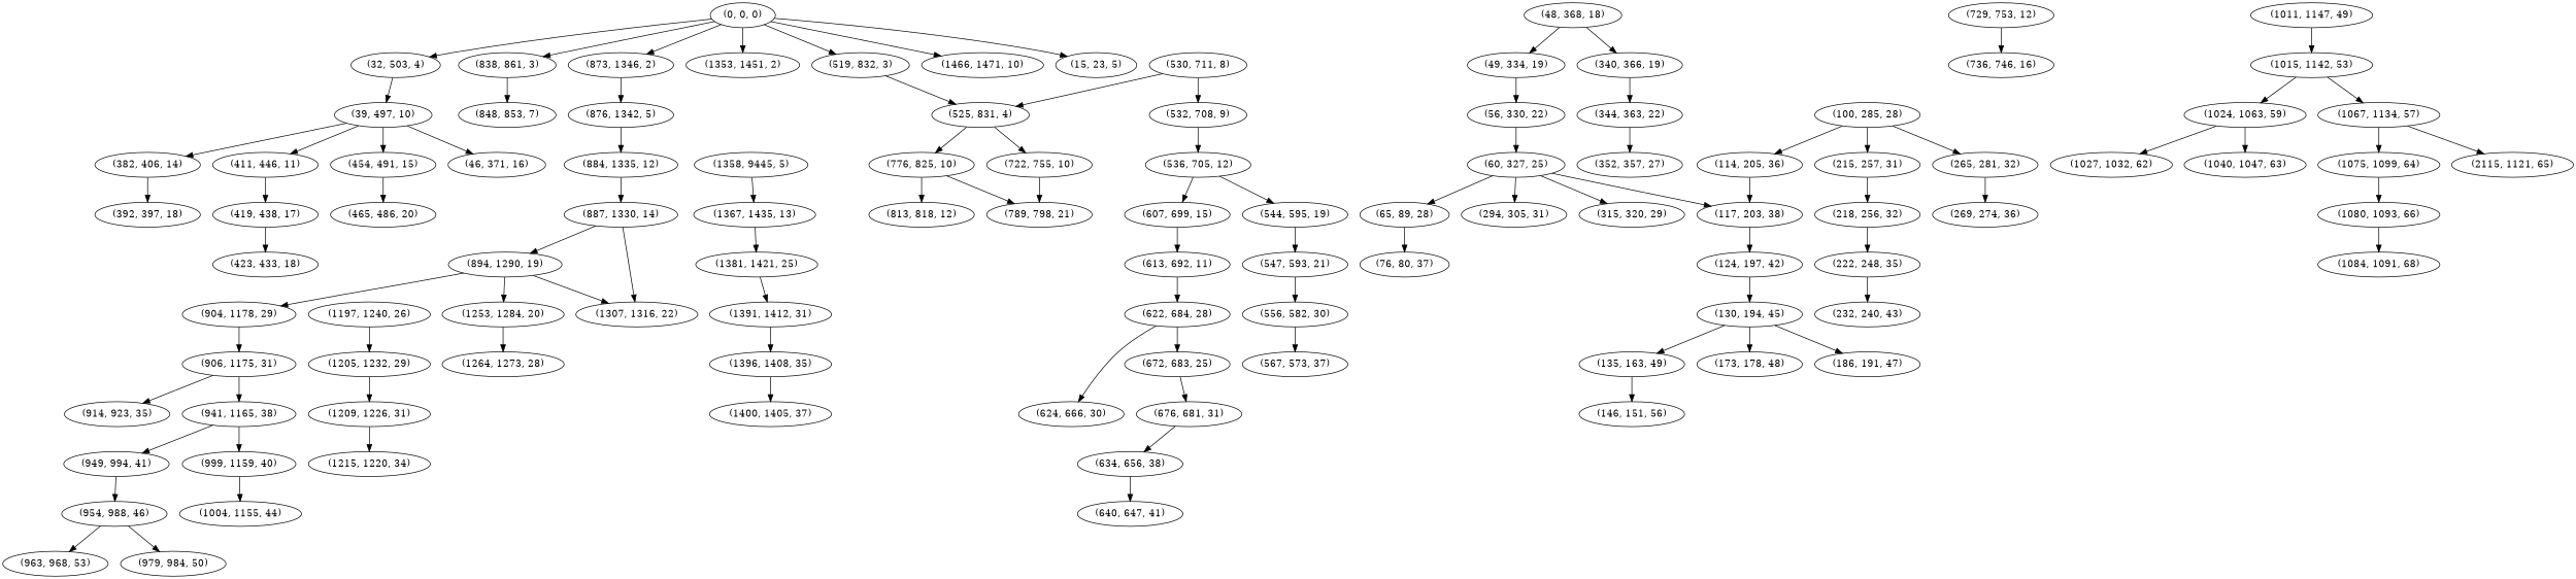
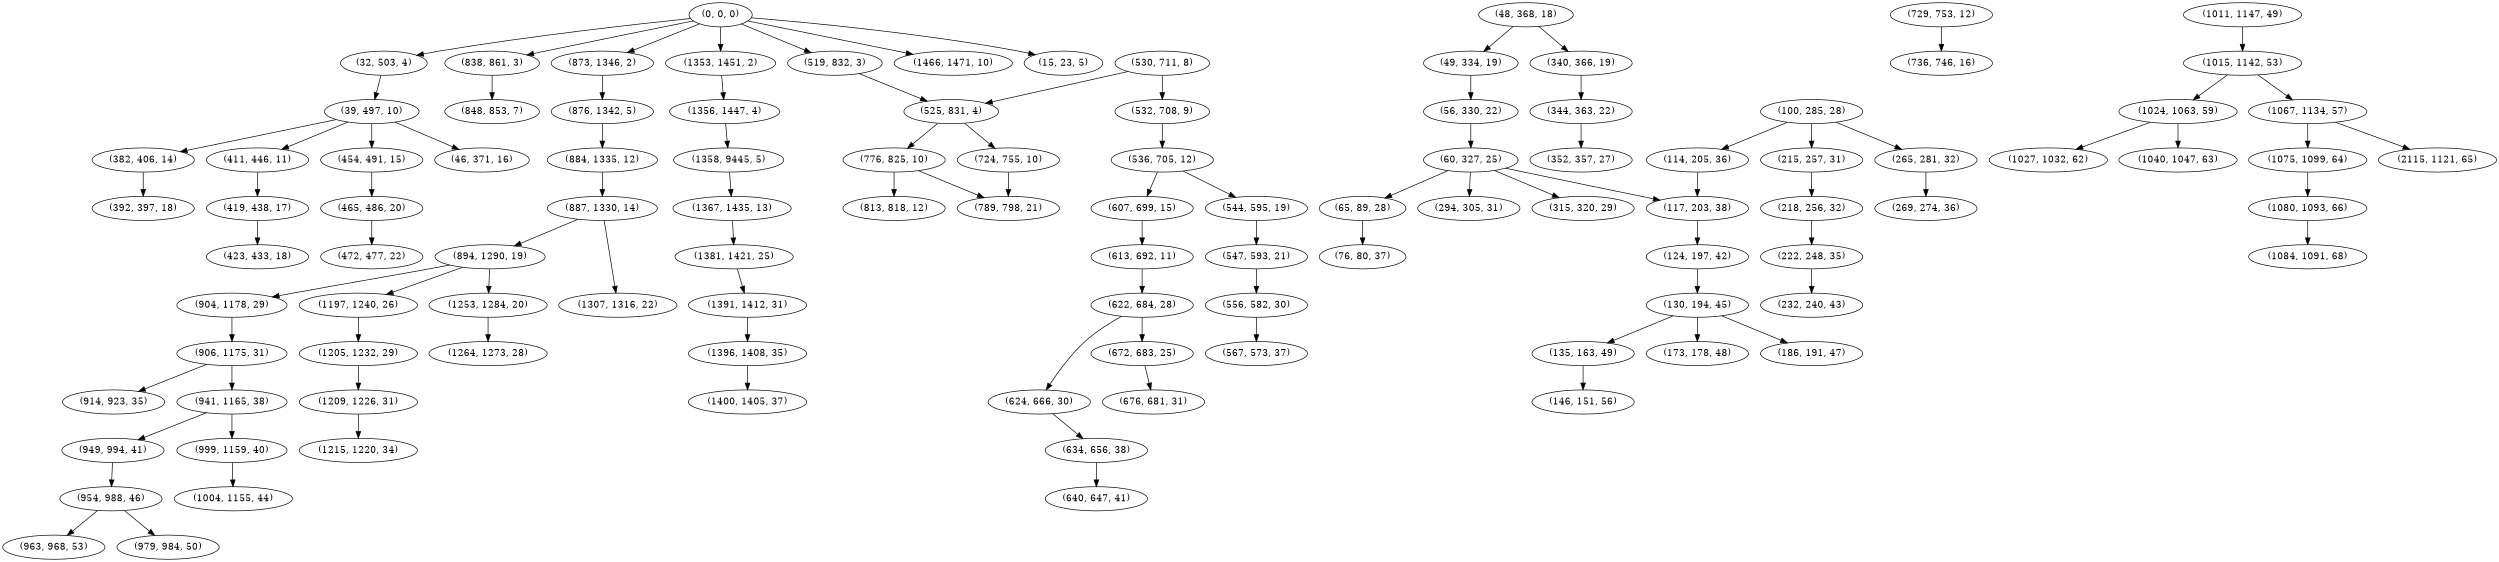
  digraph {
    "(0, 0, 0)"
    "(15, 23, 5)"
    "(32, 503, 4)"
    "(519, 832, 3)"
    "(838, 861, 3)"
    "(873, 1346, 2)"
    "(1353, 1451, 2)"
    "(1466, 1471, 10)"
    "(39, 497, 10)"
    "(525, 831, 4)"
    "(848, 853, 7)"
    "(876, 1342, 5)"
+   "(1356, 1447, 4)"
    "(46, 371, 16)"
    "(382, 406, 14)"
    "(411, 446, 11)"
    "(454, 491, 15)"
    "(392, 397, 18)"
    "(419, 438, 17)"
    "(465, 486, 20)"
    "(48, 368, 18)"
    "(49, 334, 19)"
    "(340, 366, 19)"
    "(56, 330, 22)"
    "(344, 363, 22)"
    "(60, 327, 25)"
    "(65, 89, 28)"
    "(294, 305, 31)"
    "(315, 320, 29)"
    "(117, 203, 38)"
    "(76, 80, 37)"
    "(100, 285, 28)"
    "(114, 205, 36)"
    "(215, 257, 31)"
    "(265, 281, 32)"
    "(218, 256, 32)"
    "(269, 274, 36)"
    "(124, 197, 42)"
    "(130, 194, 45)"
    "(135, 163, 49)"
    "(173, 178, 48)"
    "(186, 191, 47)"
    "(146, 151, 56)"
    "(222, 248, 35)"
    "(232, 240, 43)"
    "(352, 357, 27)"
    "(423, 433, 18)"
-   "(724, 755, 10)" [label="(722, 755, 10)"]
+   "(472, 477, 22)"
+   "(724, 755, 10)"
    "(776, 825, 10)"
    "(530, 711, 8)"
    "(532, 708, 9)"
    "(789, 798, 21)"
    "(813, 818, 12)"
    "(536, 705, 12)"
    "(544, 595, 19)"
    "(607, 699, 15)"
    "(547, 593, 21)"
    n59 [label="(613, 692, 11)"]
    "(556, 582, 30)"
    "(567, 573, 37)"
    "(622, 684, 28)"
    "(624, 666, 30)"
    n64 [label="(672, 683, 25)"]
    "(634, 656, 38)"
    "(676, 681, 31)"
    "(640, 647, 41)"
    "(729, 753, 12)"
    "(736, 746, 16)"
    "(884, 1335, 12)"
    "(887, 1330, 14)"
    "(894, 1290, 19)"
    "(1307, 1316, 22)"
    "(904, 1178, 29)"
    "(1197, 1240, 26)"
    "(1253, 1284, 20)"
    "(906, 1175, 31)"
    "(1205, 1232, 29)"
    "(1264, 1273, 28)"
    "(914, 923, 35)"
    "(941, 1165, 38)"
    "(949, 994, 41)"
    "(999, 1159, 40)"
    "(954, 988, 46)"
    "(1004, 1155, 44)"
    "(963, 968, 53)"
    "(979, 984, 50)"
    "(1011, 1147, 49)"
    "(1015, 1142, 53)"
    n90 [label="(1024, 1063, 59)"]
    "(1067, 1134, 57)"
    "(1027, 1032, 62)"
    "(1040, 1047, 63)"
    "(1075, 1099, 64)"
    n95 [label="(2115, 1121, 65)"]
    "(1080, 1093, 66)"
    "(1084, 1091, 68)"
    "(1209, 1226, 31)"
    "(1215, 1220, 34)"
    n100 [label="(1358, 9445, 5)"]
    "(1367, 1435, 13)"
    "(1381, 1421, 25)"
    "(1391, 1412, 31)"
    "(1396, 1408, 35)"
    "(1400, 1405, 37)"
    "(0, 0, 0)" -> "(15, 23, 5)"
    "(0, 0, 0)" -> "(32, 503, 4)"
    "(0, 0, 0)" -> "(519, 832, 3)"
    "(0, 0, 0)" -> "(838, 861, 3)"
    "(0, 0, 0)" -> "(873, 1346, 2)"
    "(0, 0, 0)" -> "(1353, 1451, 2)"
    "(0, 0, 0)" -> "(1466, 1471, 10)"
    "(32, 503, 4)" -> "(39, 497, 10)"
    "(519, 832, 3)" -> "(525, 831, 4)"
    "(838, 861, 3)" -> "(848, 853, 7)"
    "(873, 1346, 2)" -> "(876, 1342, 5)"
+   "(1353, 1451, 2)" -> "(1356, 1447, 4)"
    "(39, 497, 10)" -> "(46, 371, 16)"
    "(39, 497, 10)" -> "(382, 406, 14)"
    "(39, 497, 10)" -> "(411, 446, 11)"
    "(39, 497, 10)" -> "(454, 491, 15)"
    "(525, 831, 4)" -> "(724, 755, 10)"
    "(525, 831, 4)" -> "(776, 825, 10)"
    "(876, 1342, 5)" -> "(884, 1335, 12)"
+   "(1356, 1447, 4)" -> n100
    "(382, 406, 14)" -> "(392, 397, 18)"
    "(411, 446, 11)" -> "(419, 438, 17)"
    "(454, 491, 15)" -> "(465, 486, 20)"
    "(419, 438, 17)" -> "(423, 433, 18)"
+   "(465, 486, 20)" -> "(472, 477, 22)"
    "(48, 368, 18)" -> "(49, 334, 19)"
    "(48, 368, 18)" -> "(340, 366, 19)"
    "(49, 334, 19)" -> "(56, 330, 22)"
    "(340, 366, 19)" -> "(344, 363, 22)"
    "(56, 330, 22)" -> "(60, 327, 25)"
    "(344, 363, 22)" -> "(352, 357, 27)"
    "(60, 327, 25)" -> "(65, 89, 28)"
    "(60, 327, 25)" -> "(294, 305, 31)"
    "(60, 327, 25)" -> "(315, 320, 29)"
    "(60, 327, 25)" -> "(117, 203, 38)"
    "(65, 89, 28)" -> "(76, 80, 37)"
    "(117, 203, 38)" -> "(124, 197, 42)"
    "(100, 285, 28)" -> "(114, 205, 36)"
    "(100, 285, 28)" -> "(215, 257, 31)"
    "(100, 285, 28)" -> "(265, 281, 32)"
    "(114, 205, 36)" -> "(117, 203, 38)"
    "(215, 257, 31)" -> "(218, 256, 32)"
    "(265, 281, 32)" -> "(269, 274, 36)"
    "(218, 256, 32)" -> "(222, 248, 35)"
    "(124, 197, 42)" -> "(130, 194, 45)"
    "(130, 194, 45)" -> "(135, 163, 49)"
    "(130, 194, 45)" -> "(173, 178, 48)"
    "(130, 194, 45)" -> "(186, 191, 47)"
    "(135, 163, 49)" -> "(146, 151, 56)"
    "(222, 248, 35)" -> "(232, 240, 43)"
    "(724, 755, 10)" -> "(789, 798, 21)"
    "(776, 825, 10)" -> "(789, 798, 21)"
    "(776, 825, 10)" -> "(813, 818, 12)"
    "(530, 711, 8)" -> "(525, 831, 4)"
    "(530, 711, 8)" -> "(532, 708, 9)"
    "(532, 708, 9)" -> "(536, 705, 12)"
    "(536, 705, 12)" -> "(544, 595, 19)"
    "(536, 705, 12)" -> "(607, 699, 15)"
    "(544, 595, 19)" -> "(547, 593, 21)"
    "(607, 699, 15)" -> n59
    "(547, 593, 21)" -> "(556, 582, 30)"
    n59 -> "(622, 684, 28)"
    "(556, 582, 30)" -> "(567, 573, 37)"
    "(622, 684, 28)" -> "(624, 666, 30)"
    "(622, 684, 28)" -> n64
-   "(676, 681, 31)" -> "(634, 656, 38)"
+   "(624, 666, 30)" -> "(634, 656, 38)"
    n64 -> "(676, 681, 31)"
    "(634, 656, 38)" -> "(640, 647, 41)"
    "(729, 753, 12)" -> "(736, 746, 16)"
    "(884, 1335, 12)" -> "(887, 1330, 14)"
    "(887, 1330, 14)" -> "(894, 1290, 19)"
    "(887, 1330, 14)" -> "(1307, 1316, 22)"
    "(894, 1290, 19)" -> "(904, 1178, 29)"
-   "(894, 1290, 19)" -> "(1307, 1316, 22)"
+   "(894, 1290, 19)" -> "(1197, 1240, 26)"
    "(894, 1290, 19)" -> "(1253, 1284, 20)"
    "(904, 1178, 29)" -> "(906, 1175, 31)"
    "(1197, 1240, 26)" -> "(1205, 1232, 29)"
    "(1253, 1284, 20)" -> "(1264, 1273, 28)"
    "(906, 1175, 31)" -> "(914, 923, 35)"
    "(906, 1175, 31)" -> "(941, 1165, 38)"
    "(1205, 1232, 29)" -> "(1209, 1226, 31)"
    "(941, 1165, 38)" -> "(949, 994, 41)"
    "(941, 1165, 38)" -> "(999, 1159, 40)"
    "(949, 994, 41)" -> "(954, 988, 46)"
    "(999, 1159, 40)" -> "(1004, 1155, 44)"
    "(954, 988, 46)" -> "(963, 968, 53)"
    "(954, 988, 46)" -> "(979, 984, 50)"
    "(1011, 1147, 49)" -> "(1015, 1142, 53)"
    "(1015, 1142, 53)" -> n90
    "(1015, 1142, 53)" -> "(1067, 1134, 57)"
    n90 -> "(1027, 1032, 62)"
    n90 -> "(1040, 1047, 63)"
    "(1067, 1134, 57)" -> "(1075, 1099, 64)"
    "(1067, 1134, 57)" -> n95
    "(1075, 1099, 64)" -> "(1080, 1093, 66)"
    "(1080, 1093, 66)" -> "(1084, 1091, 68)"
    "(1209, 1226, 31)" -> "(1215, 1220, 34)"
    n100 -> "(1367, 1435, 13)"
    "(1367, 1435, 13)" -> "(1381, 1421, 25)"
    "(1381, 1421, 25)" -> "(1391, 1412, 31)"
    "(1391, 1412, 31)" -> "(1396, 1408, 35)"
    "(1396, 1408, 35)" -> "(1400, 1405, 37)"
  }
